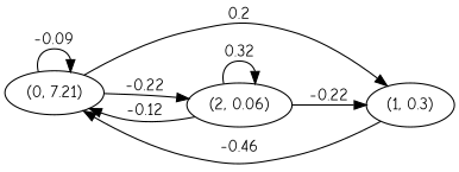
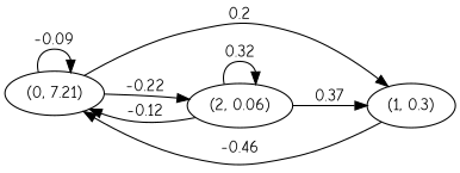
  digraph {
    fontname="Comic Neue"
    rankdir=LR
    node [fontname="Comic Neue"]
    edge [fontname="Comic Neue"]
    n1 [label="(0, 7.21)"]
    n2 [label="(1, 0.3)"]
    n3 [label="(2, 0.06)"]
    n1 -> n1 [label=-0.09]
    n1 -> n2 [label=0.2]
    n1 -> n3 [label=-0.22]
    n2 -> n1 [label=-0.46]
    n3 -> n1 [label=-0.12]
-   n3 -> n2 [label=-0.22]
+   n3 -> n2 [label=0.37]
    n3 -> n3 [label=0.32]
  }
